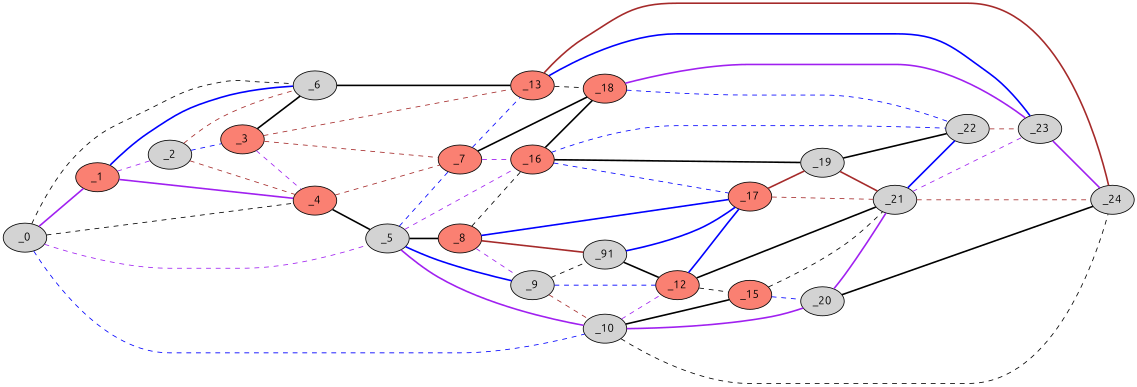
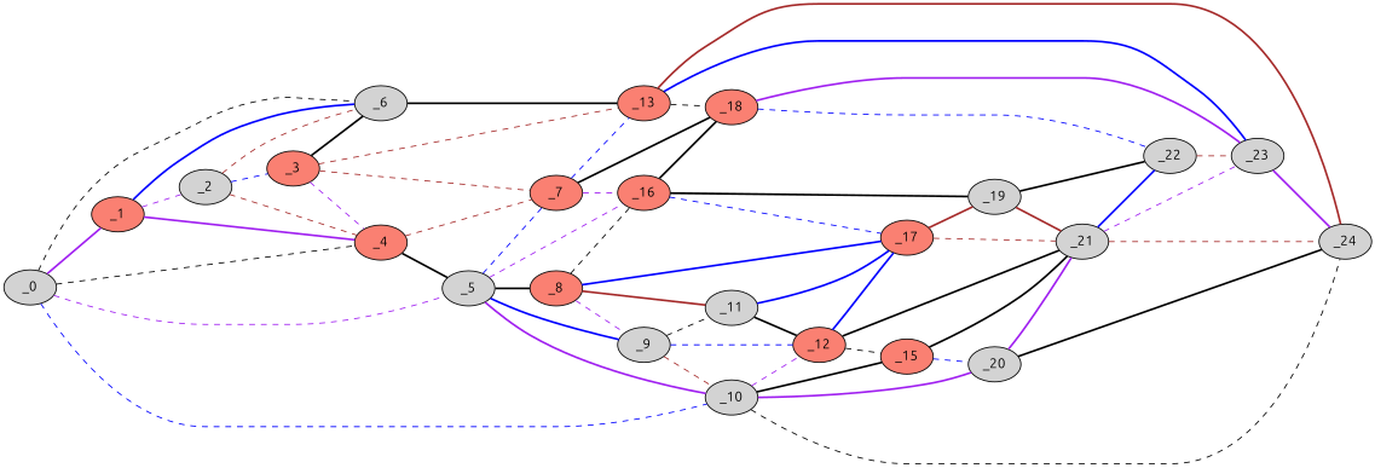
  graph {
    fontname=Ubuntu
    rankdir=LR
    node [fillcolor=lightgrey fontname=Ubuntu style=filled x=54 y=18]
    edge [color=black fontname=Ubuntu style=dashed valence=2]
    _0 [x=7]
    _1 [fillcolor=salmon x=32]
    _4 [fillcolor=salmon y=60]
    _5 [x=57 y=66]
    _6 [x=59 y=9]
    _10 [x=76 y=118]
    _2 [x=37 y=19]
    _7 [fillcolor=salmon x=65 y=44]
    _8 [fillcolor=salmon x=74 y=87]
    _9 [x=75 y=94]
    _16 [fillcolor=salmon x=91 y=61]
    _13 [fillcolor=salmon x=86 y=29]
    _12 [fillcolor=salmon x=84 y=103]
    _15 [fillcolor=salmon x=87 y=109]
    _20 [x=100 y=110]
    _24 [x=127 y=105]
    _3 [fillcolor=salmon y=26]
    _18 [fillcolor=salmon x=94 y=50]
-   _11 [x=82 y=89 label=_91]
+   _11 [x=82 y=89]
    _17 [fillcolor=salmon x=92 y=84]
    _19 [x=97 y=81]
    _22 [x=108 y=80]
    _23 [x=119 y=94]
    _21 [x=101 y=101]
    _0 -- _1 [color=purple style=bold]
    _0 -- _4
    _0 -- _5 [color=purple]
    _0 -- _6 [valence=1]
    _0 -- _10 [color=blue valence=1]
    _1 -- _4 [color=purple style=bold valence=1]
    _1 -- _6 [color=blue style=bold valence=1]
    _1 -- _2 [color=purple]
    _4 -- _5 [style=bold]
    _4 -- _7 [color=brown]
    _5 -- _10 [color=purple style=bold]
    _5 -- _7 [color=blue]
    _5 -- _8 [style=bold valence=1]
    _5 -- _9 [color=blue style=bold]
    _5 -- _16 [color=purple]
    _6 -- _13 [style=bold valence=1]
    _10 -- _12 [color=purple valence=1]
    _10 -- _15 [style=bold]
    _10 -- _20 [color=purple style=bold]
    _10 -- _24 [valence=1]
    _2 -- _4 [color=brown]
    _2 -- _6 [color=brown]
    _2 -- _3 [color=blue]
    _7 -- _16 [color=purple]
    _7 -- _13 [color=blue]
    _7 -- _18 [style=bold]
    _8 -- _9 [color=purple]
    _8 -- _16
    _8 -- _11 [color=brown style=bold]
    _8 -- _17 [color=blue style=bold]
    _9 -- _10 [color=brown valence=1]
    _9 -- _12 [color=blue]
    _9 -- _11
    _16 -- _18 [style=bold]
    _16 -- _17 [color=blue valence=1]
    _16 -- _19 [style=bold]
-   _16 -- _22 [color=blue]
    _13 -- _24 [color=brown style=bold valence=1]
    _13 -- _18
    _13 -- _23 [color=blue style=bold valence=1]
    _12 -- _15 [valence=1]
    _12 -- _17 [color=blue style=bold]
    _12 -- _21 [style=bold]
    _15 -- _20 [color=blue valence=1]
-   _15 -- _21
+   _15 -- _21 [style=bold]
    _20 -- _24 [style=bold valence=1]
    _20 -- _21 [color=purple style=bold]
    _3 -- _4 [color=purple valence=1]
    _3 -- _6 [style=bold valence=1]
    _3 -- _7 [color=brown]
    _3 -- _13 [color=brown valence=1]
    _18 -- _22 [color=blue]
    _18 -- _23 [color=purple style=bold]
    _11 -- _12 [style=bold]
    _11 -- _17 [color=blue style=bold]
    _17 -- _19 [color=brown style=bold]
    _17 -- _21 [color=brown valence=1]
    _19 -- _22 [style=bold]
    _19 -- _21 [color=brown style=bold]
    _22 -- _23 [color=brown valence=1]
    _23 -- _24 [color=purple style=bold]
    _21 -- _24 [color=brown]
    _21 -- _22 [color=blue style=bold]
    _21 -- _23 [color=purple valence=1]
  }
